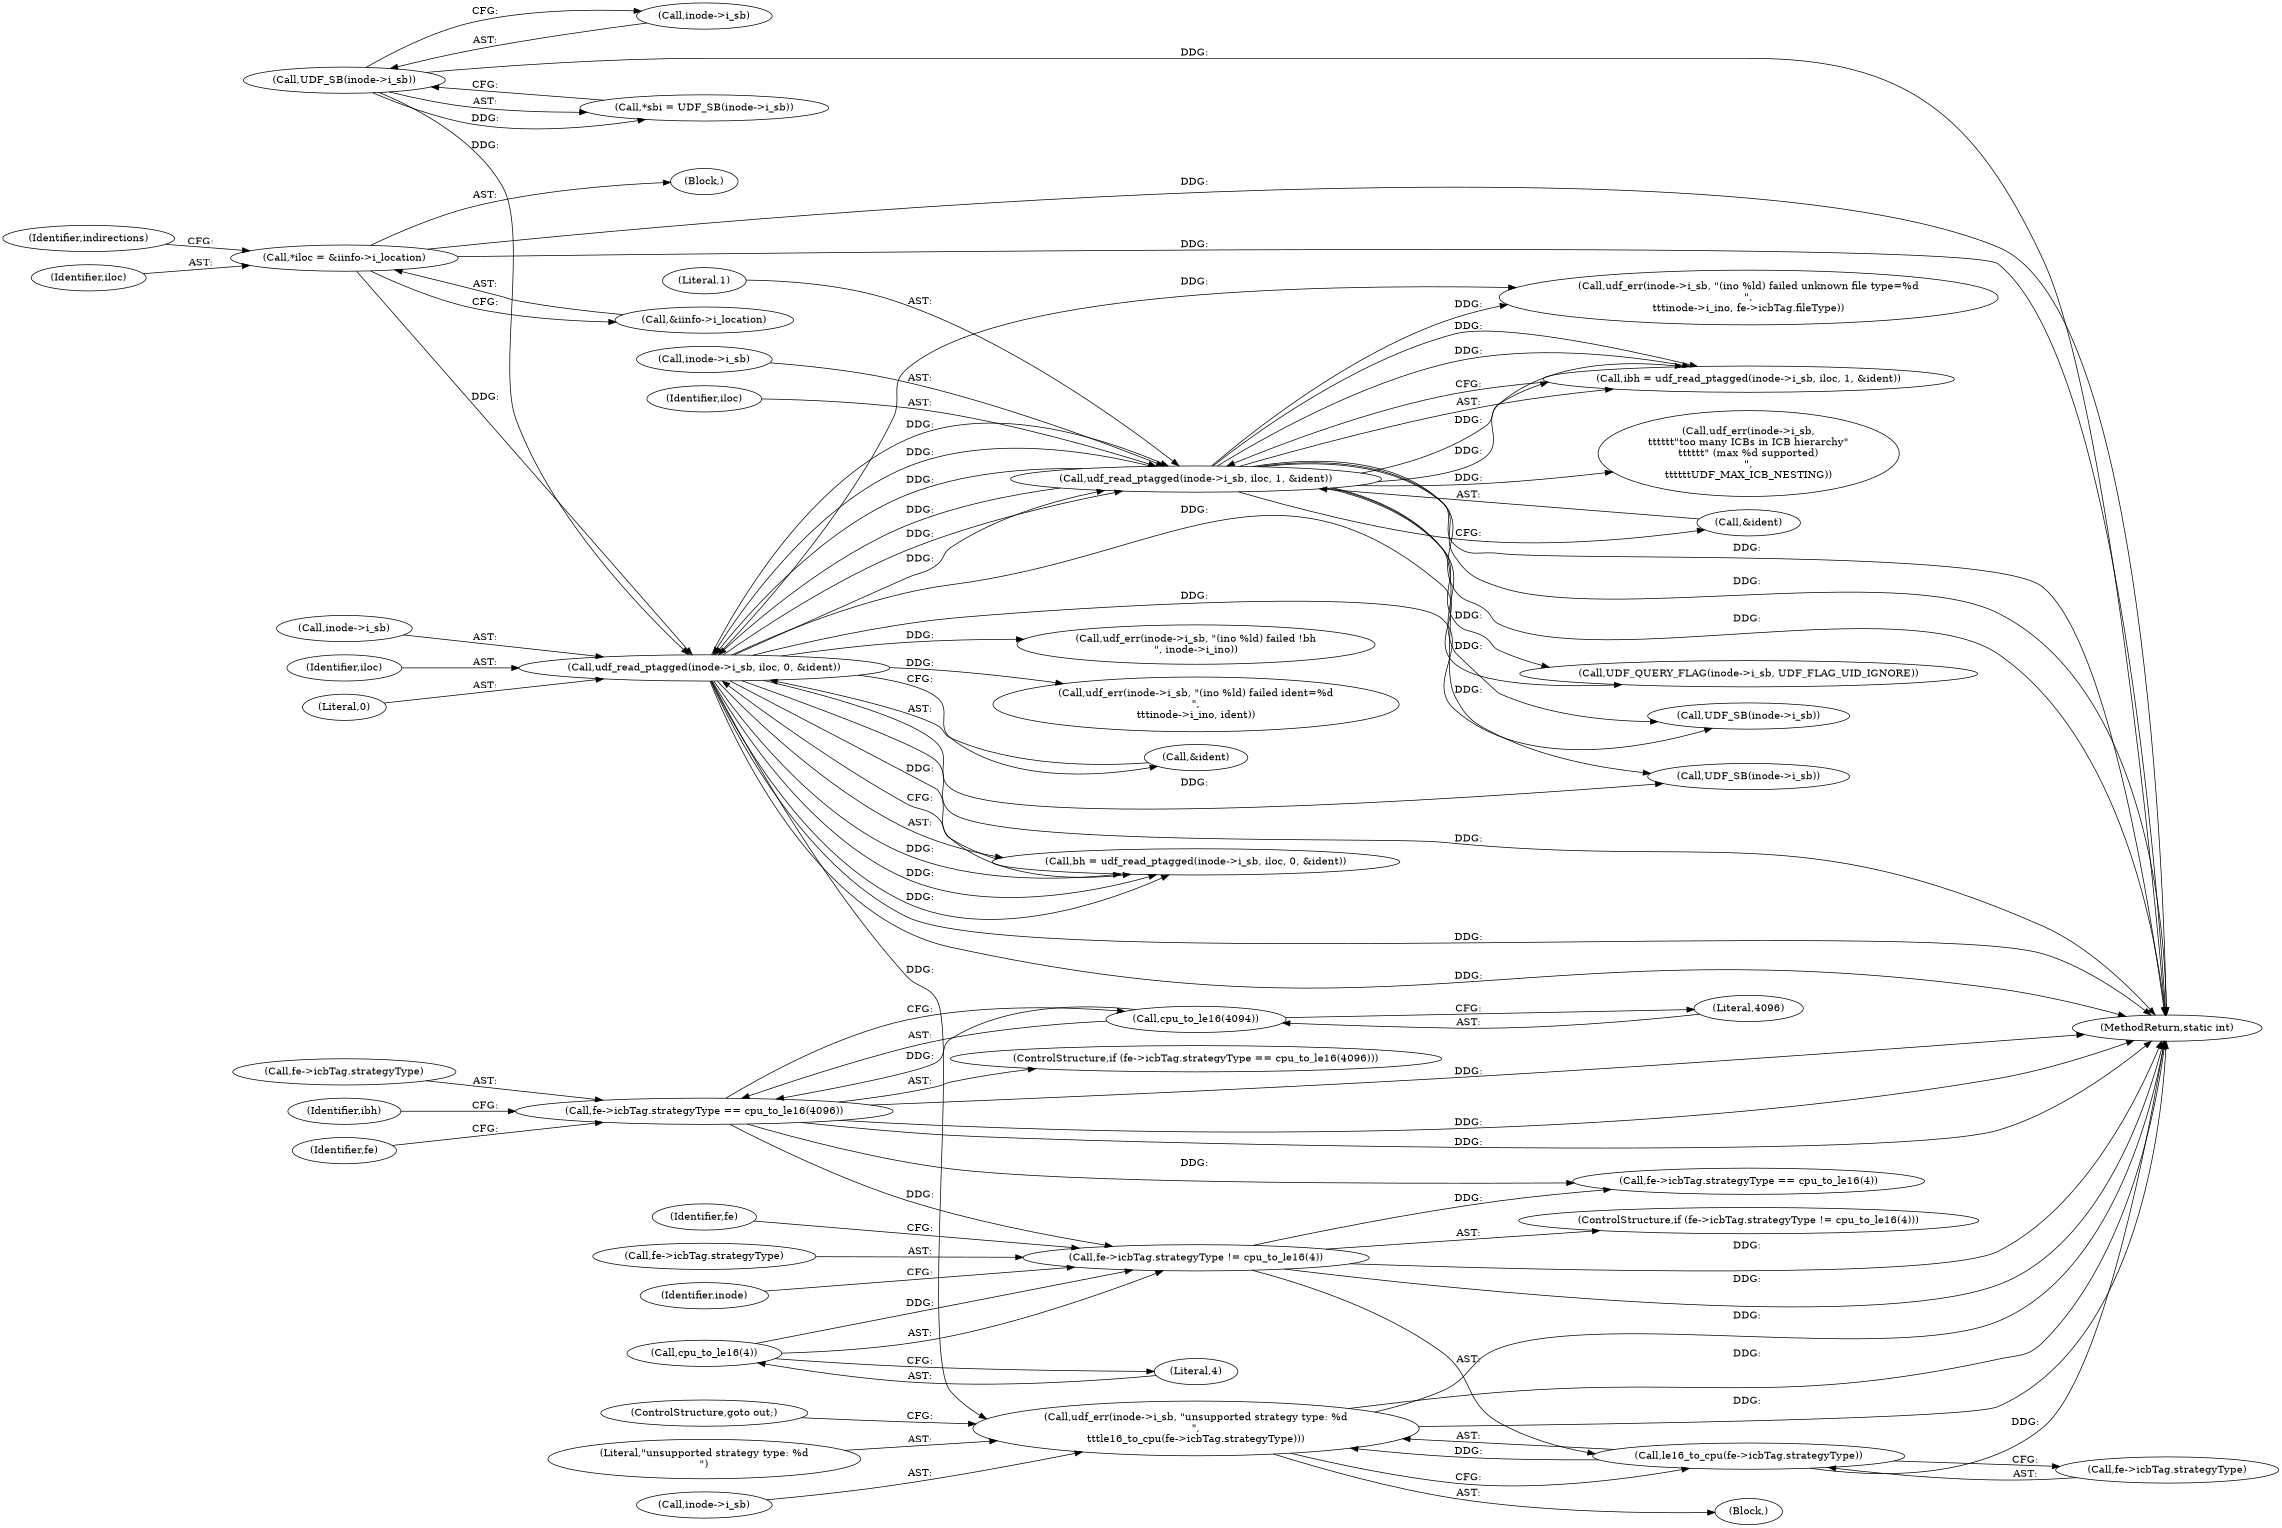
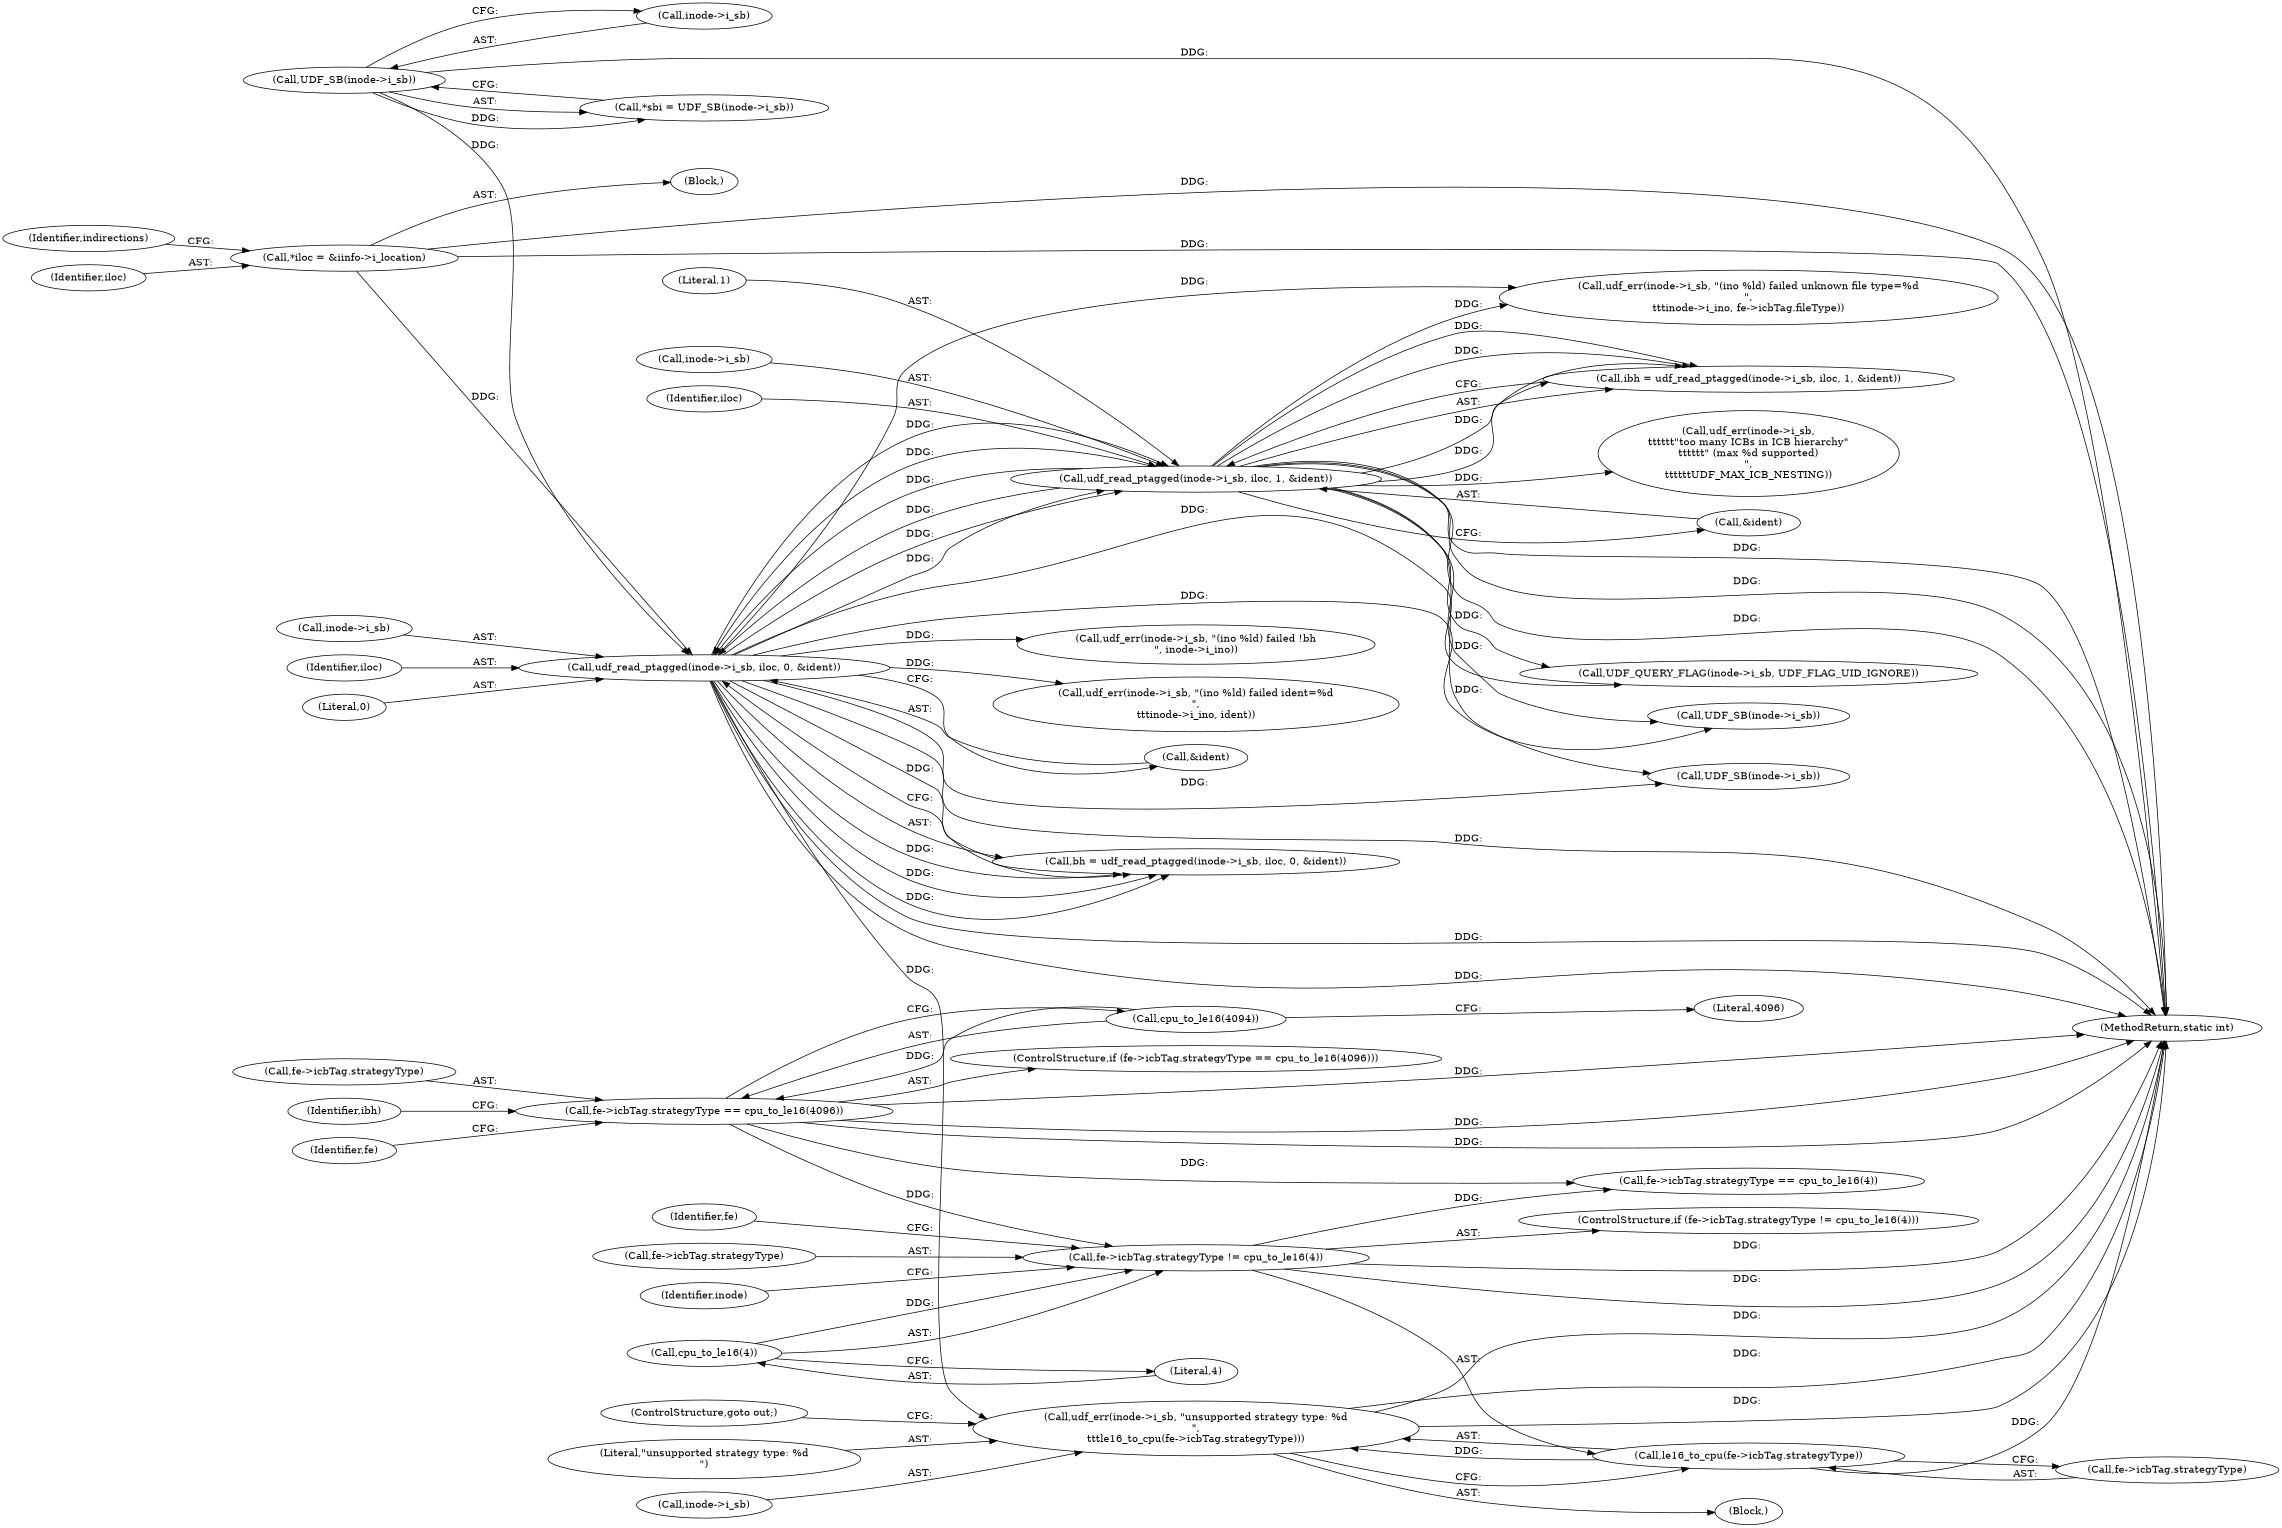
  digraph {
    rankdir=LR
    n1 [label="(Call,udf_err(inode->i_sb, \"unsupported strategy type: %d\n\",\n\t\t\tle16_to_cpu(fe->icbTag.strategyType)))"]
    n2 [label="(Call,le16_to_cpu(fe->icbTag.strategyType))"]
    n3 [label="(MethodReturn,static int)"]
    n4 [label="(Block,)"]
    n5 [label="(Call,fe->icbTag.strategyType)"]
    n6 [label="(Call,udf_read_ptagged(inode->i_sb, iloc, 0, &ident))"]
    n7 [label="(Call,udf_read_ptagged(inode->i_sb, iloc, 1, &ident))"]
    n8 [label="(Call,udf_err(inode->i_sb, \"(ino %ld) failed !bh\n\", inode->i_ino))"]
    n9 [label="(Call,udf_err(inode->i_sb, \"(ino %ld) failed ident=%d\n\",\n\t\t\tinode->i_ino, ident))"]
    n10 [label="(Call,&ident)"]
    n11 [label="(Call,udf_err(inode->i_sb, \"(ino %ld) failed unknown file type=%d\n\",\n\t\t\tinode->i_ino, fe->icbTag.fileType))"]
    n12 [label="(Call,UDF_QUERY_FLAG(inode->i_sb, UDF_FLAG_UID_IGNORE))"]
    n13 [label="(Call,bh = udf_read_ptagged(inode->i_sb, iloc, 0, &ident))"]
    n14 [label="(Call,UDF_SB(inode->i_sb))"]
    n15 [label="(Call,UDF_SB(inode->i_sb))"]
    n16 [label="(Call,udf_err(inode->i_sb,\n\t\t\t\t\t\t\"too many ICBs in ICB hierarchy\"\n\t\t\t\t\t\t\" (max %d supported)\n\",\n\t\t\t\t\t\tUDF_MAX_ICB_NESTING))"]
    n17 [label="(Call,ibh = udf_read_ptagged(inode->i_sb, iloc, 1, &ident))"]
    n18 [label="(Call,&ident)"]
    n19 [label="(Call,UDF_SB(inode->i_sb))"]
    n20 [label="(Call,inode->i_sb)"]
    n21 [label="(Call,*sbi = UDF_SB(inode->i_sb))"]
    n22 [label="(Call,*iloc = &iinfo->i_location)"]
    n23 [label="(Block,)"]
-   n24 [label="(Call,&iinfo->i_location)"]
    n25 [label="(Call,fe->icbTag.strategyType != cpu_to_le16(4))"]
    n26 [label="(ControlStructure,if (fe->icbTag.strategyType != cpu_to_le16(4)))"]
    n27 [label="(Call,fe->icbTag.strategyType == cpu_to_le16(4))"]
    n28 [label="(Call,cpu_to_le16(4))"]
    n29 [label="(Literal,4)"]
    n30 [label="(Call,fe->icbTag.strategyType == cpu_to_le16(4096))"]
    n31 [label="(Call,cpu_to_le16(4094))"]
    n32 [label="(ControlStructure,if (fe->icbTag.strategyType == cpu_to_le16(4096)))"]
    n33 [label="(Literal,4096)"]
    n34 [label="(ControlStructure,goto out;)"]
    n35 [label="(Call,fe->icbTag.strategyType)"]
    n36 [label="(Call,inode->i_sb)"]
    n37 [label="(Identifier,ibh)"]
    n38 [label="(Identifier,fe)"]
    n39 [label="(Identifier,indirections)"]
    n40 [label="(Identifier,iloc)"]
    n41 [label="(Literal,0)"]
    n42 [label="(Identifier,fe)"]
    n43 [label="(Literal,\"unsupported strategy type: %d\n\")"]
    n44 [label="(Identifier,iloc)"]
    n45 [label="(Call,fe->icbTag.strategyType)"]
    n46 [label="(Call,inode->i_sb)"]
    n47 [label="(Literal,1)"]
    n48 [label="(Identifier,inode)"]
    n49 [label="(Call,inode->i_sb)"]
    n50 [label="(Identifier,iloc)"]
    n1 -> n2 [label="CFG: "]
    n1 -> n3 [label="DDG: "]
    n1 -> n3 [label="DDG: "]
    n1 -> n3 [label="DDG: "]
    n1 -> n4 [label="AST: "]
    n2 -> n1 [label="AST: "]
    n2 -> n1 [label="DDG: "]
    n2 -> n3 [label="DDG: "]
    n2 -> n5 [label="CFG: "]
    n5 -> n2 [label="AST: "]
    n6 -> n1 [label="DDG: "]
    n6 -> n3 [label="DDG: "]
    n6 -> n3 [label="DDG: "]
    n6 -> n3 [label="DDG: "]
    n6 -> n7 [label="DDG: "]
    n6 -> n7 [label="DDG: "]
    n6 -> n7 [label="DDG: "]
    n6 -> n8 [label="DDG: "]
    n6 -> n9 [label="DDG: "]
    n6 -> n10 [label="CFG: "]
    n6 -> n11 [label="DDG: "]
    n6 -> n12 [label="DDG: "]
    n6 -> n13 [label="AST: "]
    n6 -> n13 [label="DDG: "]
    n6 -> n13 [label="DDG: "]
    n6 -> n13 [label="DDG: "]
    n6 -> n13 [label="DDG: "]
    n6 -> n14 [label="DDG: "]
    n6 -> n15 [label="DDG: "]
    n7 -> n3 [label="DDG: "]
    n7 -> n3 [label="DDG: "]
    n7 -> n3 [label="DDG: "]
    n7 -> n6 [label="DDG: "]
    n7 -> n6 [label="DDG: "]
    n7 -> n6 [label="DDG: "]
    n7 -> n11 [label="DDG: "]
    n7 -> n12 [label="DDG: "]
    n7 -> n14 [label="DDG: "]
    n7 -> n15 [label="DDG: "]
    n7 -> n16 [label="DDG: "]
    n7 -> n17 [label="AST: "]
    n7 -> n17 [label="DDG: "]
    n7 -> n17 [label="DDG: "]
    n7 -> n17 [label="DDG: "]
    n7 -> n17 [label="DDG: "]
    n7 -> n18 [label="CFG: "]
    n10 -> n6 [label="AST: "]
    n13 -> n6 [label="CFG: "]
    n17 -> n7 [label="CFG: "]
    n18 -> n7 [label="AST: "]
    n19 -> n3 [label="DDG: "]
    n19 -> n6 [label="DDG: "]
    n19 -> n20 [label="CFG: "]
    n19 -> n21 [label="AST: "]
    n19 -> n21 [label="DDG: "]
    n20 -> n19 [label="AST: "]
    n21 -> n19 [label="CFG: "]
    n22 -> n3 [label="DDG: "]
    n22 -> n3 [label="DDG: "]
    n22 -> n6 [label="DDG: "]
    n22 -> n23 [label="AST: "]
-   n22 -> n24 [label="CFG: "]
-   n24 -> n22 [label="AST: "]
    n25 -> n2 [label="AST: "]
    n25 -> n3 [label="DDG: "]
    n25 -> n3 [label="DDG: "]
    n25 -> n26 [label="AST: "]
    n25 -> n27 [label="DDG: "]
    n28 -> n25 [label="AST: "]
    n28 -> n25 [label="DDG: "]
    n28 -> n29 [label="CFG: "]
    n29 -> n28 [label="AST: "]
    n30 -> n3 [label="DDG: "]
    n30 -> n3 [label="DDG: "]
    n30 -> n3 [label="DDG: "]
    n30 -> n25 [label="DDG: "]
    n30 -> n27 [label="DDG: "]
    n30 -> n31 [label="CFG: "]
    n30 -> n32 [label="AST: "]
    n31 -> n30 [label="AST: "]
    n31 -> n30 [label="DDG: "]
    n31 -> n33 [label="CFG: "]
-   n33 -> n31 [label="AST: "]
    n34 -> n1 [label="CFG: "]
    n35 -> n30 [label="AST: "]
    n36 -> n6 [label="AST: "]
    n37 -> n30 [label="CFG: "]
    n38 -> n30 [label="CFG: "]
    n39 -> n22 [label="CFG: "]
    n40 -> n6 [label="AST: "]
    n41 -> n6 [label="AST: "]
    n42 -> n25 [label="CFG: "]
    n43 -> n1 [label="AST: "]
    n44 -> n22 [label="AST: "]
    n45 -> n25 [label="AST: "]
    n46 -> n1 [label="AST: "]
    n47 -> n7 [label="AST: "]
    n48 -> n25 [label="CFG: "]
    n49 -> n7 [label="AST: "]
    n50 -> n7 [label="AST: "]
  }
